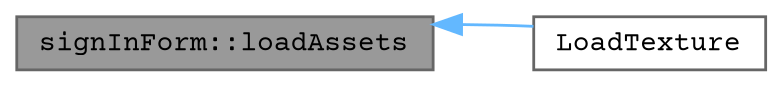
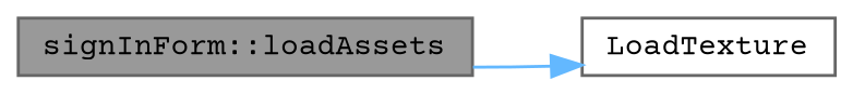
  digraph {
    rankdir=LR
    fontname="Courier Prime"
    node [fontname="Courier Prime" fontsize=10 shape=box style=filled]
    n1 [color=gray40 fillcolor=grey60 fontcolor=black height=0.2 label="signInForm::loadAssets" width=0.4]
    n2 [color=grey40 fillcolor=white height=0.2 label=LoadTexture width=0.4]
-   n2 -> n1 [color=steelblue1 fontname="Courier Prime" fontsize=10 labelfontname=Helvetica labelfontsize=10 style=solid]
+   n1 -> n2 [color=steelblue1 fontname="Courier Prime" fontsize=10 labelfontname=Helvetica labelfontsize=10 style=solid]
  }
